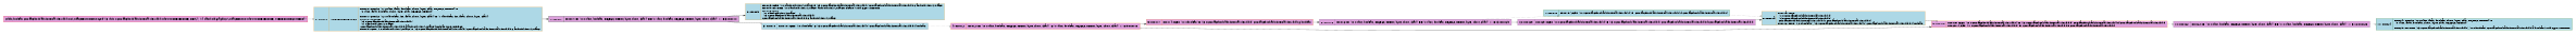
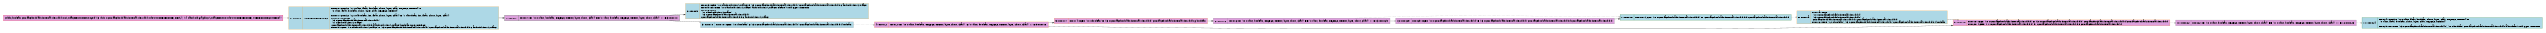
  digraph {
    rankdir=LR
    node [color=darkorange fillcolor=plum shape=record style=filled]
    edge [arrowhead=odot style=solid]
    n1 [fillcolor=lightblue label="{0\:\ 0x0000|MTH_ENTER_BLOCK\l|0x0000: CONST  (r1 I:?[int, float, boolean, short, byte, char, OBJECT, ARRAY]) = \l  (0 ?[int, float, boolean, short, byte, char, OBJECT, ARRAY])\l \l0x0001: CONST  (r2 I:?[boolean, int, float, short, byte, char]) = (1 ?[boolean, int, float, short, byte, char]) \l0x0002: INVOKE  \l  (r3 I:com.facebook.ads.internal.view.f.d.b)\l  (r1 I:android.view.Surface)\l com.facebook.ads.internal.view.f.d.b.a(android.view.Surface):boolean type: DIRECT \l0x0005: IGET  (r0 I:android.view.Surface) = (r3 I:com.facebook.ads.internal.view.f.d.b) com.facebook.ads.internal.view.f.d.b.c android.view.Surface \l}"]
    n2 [color=darkgreen label="{1\:\ 0x0007|0x0007: IF  (r0 I:?[int, boolean, OBJECT, ARRAY, byte, short, char]) == (0 ?[int, boolean, OBJECT, ARRAY, byte, short, char])  \-\> B:3:0x0010 \l}"]
    n3 [fillcolor=lightblue label="{2\:\ 0x0009|0x0009: IGET  (r0 I:android.view.Surface) = (r3 I:com.facebook.ads.internal.view.f.d.b) com.facebook.ads.internal.view.f.d.b.c android.view.Surface \l0x000b: INVOKE  (r0 I:android.view.Surface) android.view.Surface.release():void type: VIRTUAL \l0x000e: IPUT  \l  (r1 I:android.view.Surface)\l  (r3 I:com.facebook.ads.internal.view.f.d.b)\l com.facebook.ads.internal.view.f.d.b.c android.view.Surface \l}"]
    n4 [color=gray40 fillcolor=lightblue label="{3\:\ 0x0010|0x0010: IGET  (r0 I:boolean) = (r3 I:com.facebook.ads.internal.view.f.d.b) com.facebook.ads.internal.view.f.d.b.i boolean \l}"]
    n5 [label="{4\:\ 0x0012|0x0012: IF  (r0 I:?[int, boolean, OBJECT, ARRAY, byte, short, char]) != (0 ?[int, boolean, OBJECT, ARRAY, byte, short, char])  \-\> B:9:0x001e \l}"]
    n6 [label="{5\:\ 0x0014|0x0014: IGET  (r0 I:boolean) = (r3 I:com.facebook.ads.internal.view.f.d.b) com.facebook.ads.internal.view.f.d.b.p boolean \l}"]
    n7 [label="{9\:\ 0x001e|0x001e: IGET  (r0 I:com.facebook.ads.internal.view.f.d.d) = (r3 I:com.facebook.ads.internal.view.f.d.b) com.facebook.ads.internal.view.f.d.b.f com.facebook.ads.internal.view.f.d.d \l0x0020: SGET  (r1 I:com.facebook.ads.internal.view.f.d.d) =  com.facebook.ads.internal.view.f.d.d.e com.facebook.ads.internal.view.f.d.d \l}"]
    n8 [color=gray40 label="{6\:\ 0x0016|0x0016: IF  (r0 I:?[int, boolean, OBJECT, ARRAY, byte, short, char]) == (0 ?[int, boolean, OBJECT, ARRAY, byte, short, char])  \-\> B:13:0x0029 \l}"]
    n9 [color=gray40 label="{10\:\ 0x0022|0x0022: IF  (r0 I:?[int, boolean, OBJECT, ARRAY, byte, short, char]) == (r1 I:?[int, boolean, OBJECT, ARRAY, byte, short, char])  \-\> B:12:0x0028 \l}"]
    n10 [color=darkgreen fillcolor=lightblue label="{7\:\ 0x0018|0x0018: SGET  (r0 I:com.facebook.ads.internal.view.f.d.d) =  com.facebook.ads.internal.view.f.d.d.d com.facebook.ads.internal.view.f.d.d \l}"]
    n11 [color=gray40 label="{13\:\ 0x0029|0x0029: IGET  (r0 I:com.facebook.ads.internal.view.f.d.d) = (r3 I:com.facebook.ads.internal.view.f.d.b) com.facebook.ads.internal.view.f.d.b.f com.facebook.ads.internal.view.f.d.d \l}"]
    n12 [fillcolor=lightblue label="{8\:\ 0x001a|0x001a: IPUT  \l  (r0 I:com.facebook.ads.internal.view.f.d.d)\l  (r3 I:com.facebook.ads.internal.view.f.d.b)\l com.facebook.ads.internal.view.f.d.b.h com.facebook.ads.internal.view.f.d.d \l0x001c: IPUT  (r2 I:boolean), (r3 I:com.facebook.ads.internal.view.f.d.b) com.facebook.ads.internal.view.f.d.b.i boolean \l}"]
    n13 [color=darkgreen fillcolor=lightblue label="{11\:\ 0x0024|0x0024: CONST  (r0 I:?[int, float, boolean, short, byte, char, OBJECT, ARRAY]) = \l  (0 ?[int, float, boolean, short, byte, char, OBJECT, ARRAY])\l \l0x0025: INVOKE  (r3 I:com.facebook.ads.internal.view.f.d.b), (r0 I:boolean) com.facebook.ads.internal.view.f.d.b.a(boolean):void type: VIRTUAL \l}"]
    n14 [color=red label="{public boolean com.facebook.ads.internal.view.f.d.b.onSurfaceTextureDestroyed((r3 'this' I:com.facebook.ads.internal.view.f.d.b A[IMMUTABLE_TYPE, THIS]), (r4 I:android.graphics.SurfaceTexture A[IMMUTABLE_TYPE, METHOD_ARGUMENT])) }"]
    n1 -> n2 [arrowhead=normal]
    n2 -> n3 [arrowhead=normal]
    n2 -> n4
    n4 -> n5 [style=dotted]
    n5 -> n6 [arrowhead=normal]
    n5 -> n7 [arrowhead=normal]
    n6 -> n8 [arrowhead=normal]
    n7 -> n9 [style=dotted]
    n8 -> n10 [style=dotted]
    n8 -> n11
    n9 -> n13 [style=dotted]
    n10 -> n12 [style=dotted]
-   n11 -> n12 [arrowhead=normal]
+   n11 -> n10 [arrowhead=normal]
    n12 -> n7
    n14 -> n1 [style=dotted]
  }
